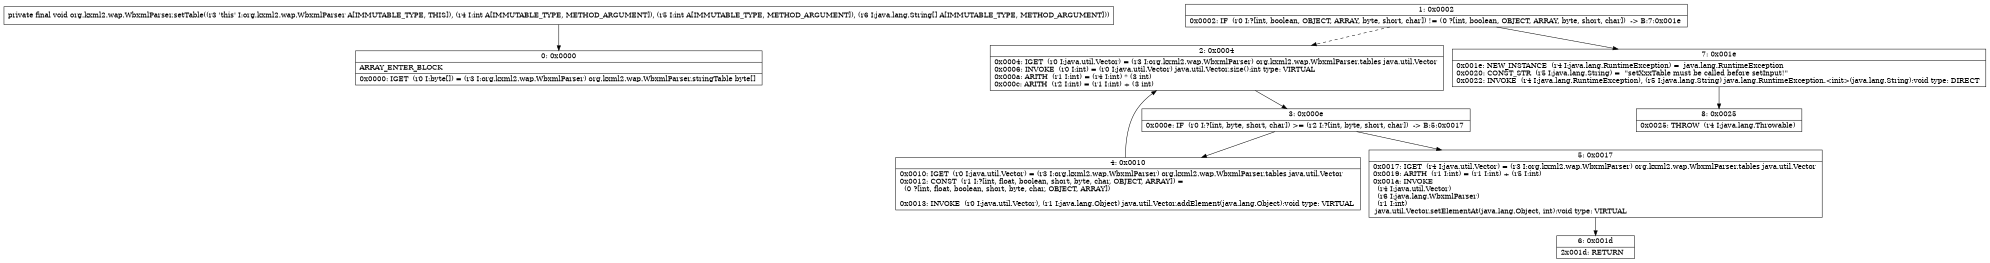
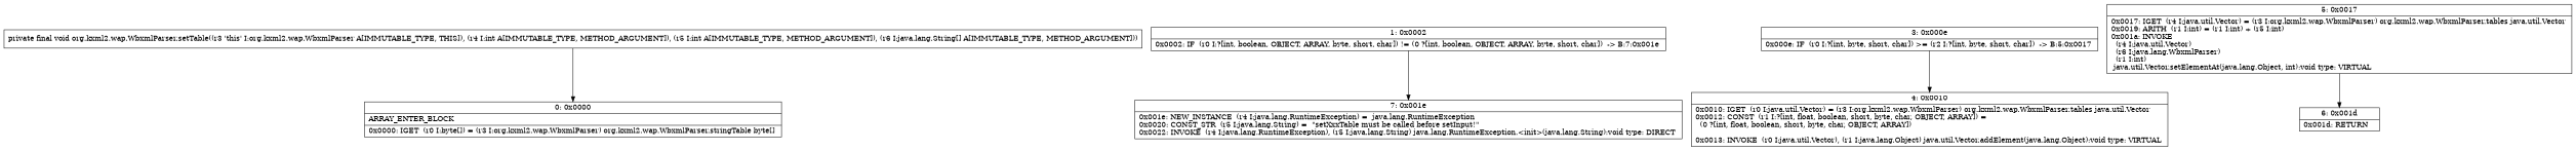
  digraph {
    node [shape=record]
    n1 [label="{0\:\ 0x0000|ARRAY_ENTER_BLOCK\l|0x0000: IGET  (r0 I:byte[]) = (r3 I:org.kxml2.wap.WbxmlParser) org.kxml2.wap.WbxmlParser.stringTable byte[] \l}"]
    n2 [label="{1\:\ 0x0002|0x0002: IF  (r0 I:?[int, boolean, OBJECT, ARRAY, byte, short, char]) != (0 ?[int, boolean, OBJECT, ARRAY, byte, short, char])  \-\> B:7:0x001e \l}"]
-   n3 [label="{2\:\ 0x0004|0x0004: IGET  (r0 I:java.util.Vector) = (r3 I:org.kxml2.wap.WbxmlParser) org.kxml2.wap.WbxmlParser.tables java.util.Vector \l0x0006: INVOKE  (r0 I:int) = (r0 I:java.util.Vector) java.util.Vector.size():int type: VIRTUAL \l0x000a: ARITH  (r1 I:int) = (r4 I:int) * (3 int) \l0x000c: ARITH  (r2 I:int) = (r1 I:int) + (3 int) \l}"]
    n4 [label="{7\:\ 0x001e|0x001e: NEW_INSTANCE  (r4 I:java.lang.RuntimeException) =  java.lang.RuntimeException \l0x0020: CONST_STR  (r5 I:java.lang.String) =  \"setXxxTable must be called before setInput!\" \l0x0022: INVOKE  (r4 I:java.lang.RuntimeException), (r5 I:java.lang.String) java.lang.RuntimeException.\<init\>(java.lang.String):void type: DIRECT \l}"]
    n5 [label="{3\:\ 0x000e|0x000e: IF  (r0 I:?[int, byte, short, char]) \>= (r2 I:?[int, byte, short, char])  \-\> B:5:0x0017 \l}"]
-   n6 [label="{8\:\ 0x0025|0x0025: THROW  (r4 I:java.lang.Throwable) \l}"]
    n7 [label="{4\:\ 0x0010|0x0010: IGET  (r0 I:java.util.Vector) = (r3 I:org.kxml2.wap.WbxmlParser) org.kxml2.wap.WbxmlParser.tables java.util.Vector \l0x0012: CONST  (r1 I:?[int, float, boolean, short, byte, char, OBJECT, ARRAY]) = \l  (0 ?[int, float, boolean, short, byte, char, OBJECT, ARRAY])\l \l0x0013: INVOKE  (r0 I:java.util.Vector), (r1 I:java.lang.Object) java.util.Vector.addElement(java.lang.Object):void type: VIRTUAL \l}"]
    n8 [label="{5\:\ 0x0017|0x0017: IGET  (r4 I:java.util.Vector) = (r3 I:org.kxml2.wap.WbxmlParser) org.kxml2.wap.WbxmlParser.tables java.util.Vector \l0x0019: ARITH  (r1 I:int) = (r1 I:int) + (r5 I:int) \l0x001a: INVOKE  \l  (r4 I:java.util.Vector)\l  (r6 I:java.lang.WbxmlParser)\l  (r1 I:int)\l java.util.Vector.setElementAt(java.lang.Object, int):void type: VIRTUAL \l}"]
-   n9 [label="{6\:\ 0x001d|2x001d: RETURN   \l}"]
+   n9 [label="{6\:\ 0x001d|0x001d: RETURN   \l}"]
    n10 [label="{private final void org.kxml2.wap.WbxmlParser.setTable((r3 'this' I:org.kxml2.wap.WbxmlParser A[IMMUTABLE_TYPE, THIS]), (r4 I:int A[IMMUTABLE_TYPE, METHOD_ARGUMENT]), (r5 I:int A[IMMUTABLE_TYPE, METHOD_ARGUMENT]), (r6 I:java.lang.String[] A[IMMUTABLE_TYPE, METHOD_ARGUMENT])) }"]
-   n2 -> n3 [style=dashed]
    n2 -> n4
-   n3 -> n5
-   n4 -> n6
    n5 -> n7 [style=solid]
-   n5 -> n8
-   n7 -> n3
    n8 -> n9
    n10 -> n1
  }
